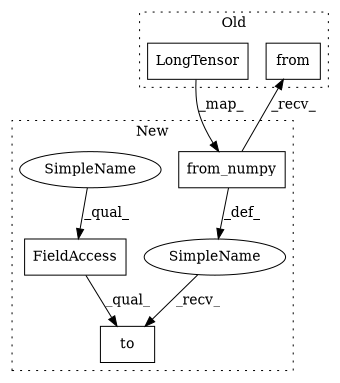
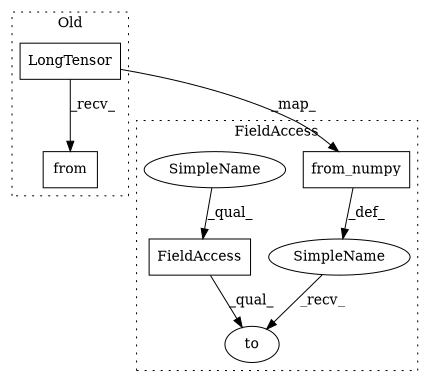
  digraph {
    node [a=32 l="11,1" s=1672 shape=box]
    n1 [label=LongTensor s="1540,1555"]
    n2 [l=6 label=from s=1557]
    n3 [label=from_numpy s="1645,1660"]
    n4 [a=42 label=SimpleName shape=ellipse l="" s=""]
-   n5 [l="3,1" label=to s="1662,1683"]
+   n5 [l="3,1" label=to s="1662,1683" shape=ellipse]
    n6 [a=22 l=11 label=FieldAccess]
    n7 [a=42 l=5 label=SimpleName shape=ellipse]
    subgraph cluster_1 {
      label=Old
      style=dotted
      n1
      n2
    }
    subgraph cluster_2 {
-     label=New
+     label=FieldAccess
      style=dotted
      n3
      n4
      n5
      n6
      n7
    }
-   n3 -> n2 [label=_recv_]
+   n1 -> n2 [label=_recv_]
    n1 -> n3 [label=_map_]
    n3 -> n4 [label=_def_]
    n4 -> n5 [label=_recv_]
    n6 -> n5 [label=_qual_]
    n7 -> n6 [label=_qual_]
  }
